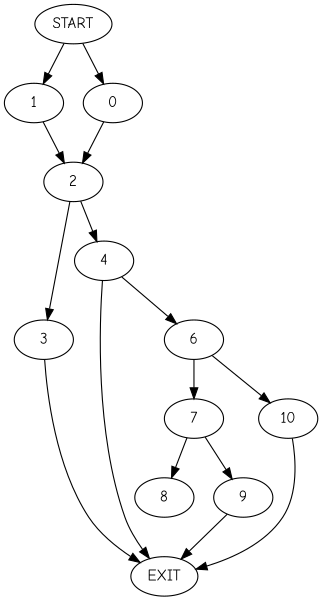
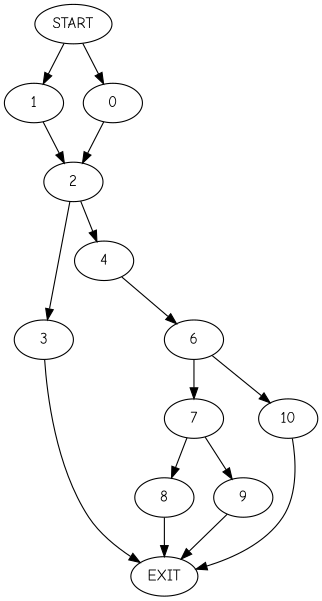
  digraph {
    fontname="Comic Neue"
    node [fontname="Comic Neue"]
    edge [fontname="Comic Neue"]
    n1 [label=START]
    1
    n3 [label=0]
    2
    n5 [label=EXIT]
    3
    4
    6
    7
    10
    8
    9
    n1 -> 1
    n1 -> n3
    1 -> 2
    n3 -> 2
    2 -> 3
    2 -> 4
    3 -> n5
    4 -> 6
    6 -> 7
    6 -> 10
    7 -> 8
    7 -> 9
    10 -> n5
-   4 -> n5
+   8 -> n5
    9 -> n5
  }
